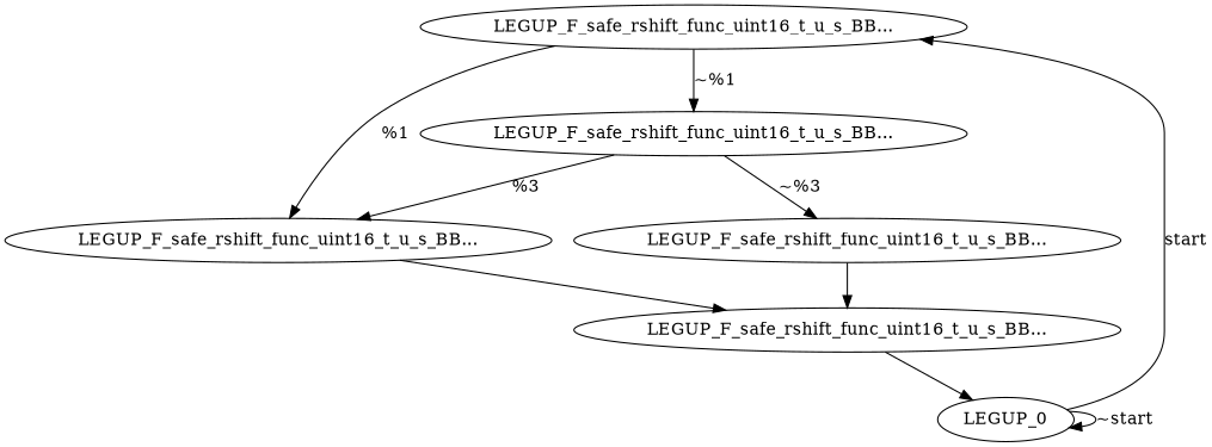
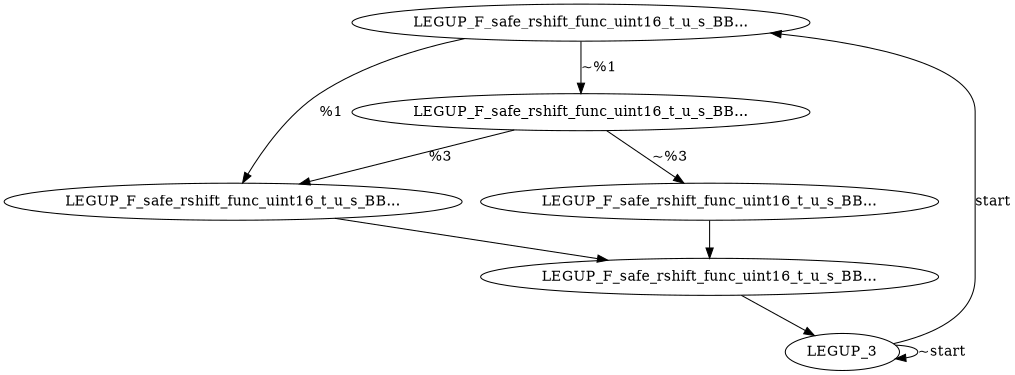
  digraph {
    n1 [label="LEGUP_F_safe_rshift_func_uint16_t_u_s_BB..."]
    n2 [label="LEGUP_F_safe_rshift_func_uint16_t_u_s_BB..."]
    n3 [label="LEGUP_F_safe_rshift_func_uint16_t_u_s_BB..."]
-   n4 [label=LEGUP_0]
+   n4 [label=LEGUP_3]
    n5 [label="LEGUP_F_safe_rshift_func_uint16_t_u_s_BB..."]
    n6 [label="LEGUP_F_safe_rshift_func_uint16_t_u_s_BB..."]
    n1 -> n2 [label="%1"]
    n1 -> n3 [label="~%1"]
    n2 -> n5
    n3 -> n2 [label="%3"]
    n3 -> n6 [label="~%3"]
    n4 -> n1 [label=start]
    n4 -> n4 [label="~start"]
    n5 -> n4
    n6 -> n5
  }
